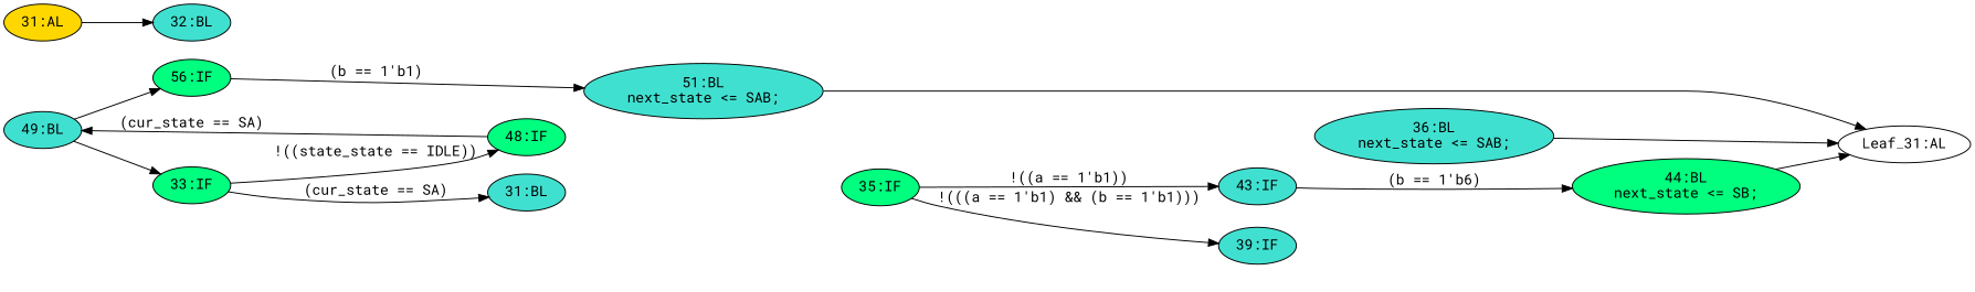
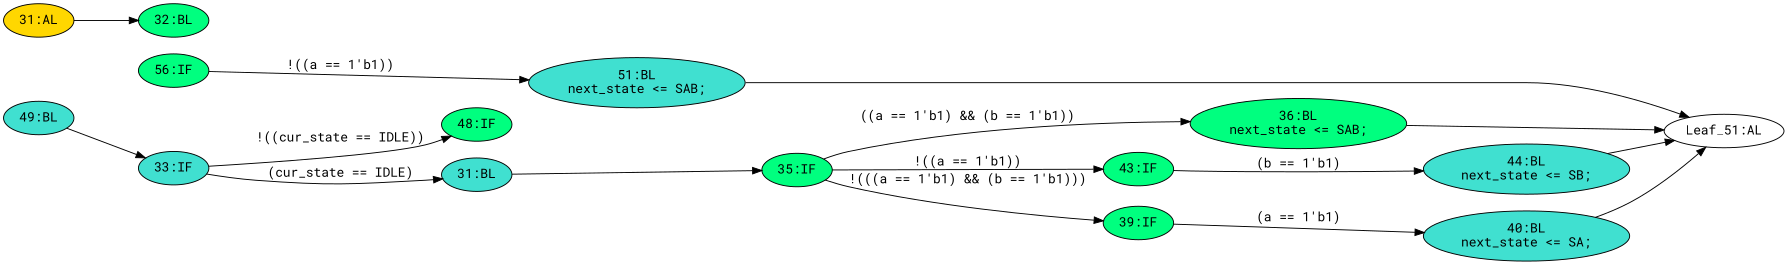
  strict digraph {
    fontname="Roboto Mono"
    rankdir=LR
    node [fillcolor=turquoise fontname="Roboto Mono" statements="[]" style=filled typ=Block]
    edge [cond="[]" fontname="Roboto Mono" lineno=None]
-   n2 [def_var="['next_state']" label="Leaf_31:AL" fillcolor="" statements="" style="" typ=""]
+   n1 [ast="<pyverilog.vparser.ast.Block object at 0x7ff6bf898750>" label="40:BL\nnext_state <= SA;" statements="[<pyverilog.vparser.ast.NonblockingSubstitution object at 0x7ff6bfd6ba10>]"]
+   n2 [def_var="['next_state']" label="Leaf_51:AL" fillcolor="" statements="" style="" typ=""]
    n3 [ast="<pyverilog.vparser.ast.IfStatement object at 0x7ff6bf898790>" fillcolor=springgreen label="48:IF" typ=IfStatement]
    n4 [ast="<pyverilog.vparser.ast.Block object at 0x7ff6bf898850>" label="49:BL"]
    n5 [ast="<pyverilog.vparser.ast.IfStatement object at 0x7ff6bf898890>" fillcolor=springgreen label="56:IF" typ=IfStatement]
-   n6 [ast="<pyverilog.vparser.ast.IfStatement object at 0x7ff6bf88b1d0>" fillcolor=springgreen label="33:IF" typ=IfStatement]
+   n6 [ast="<pyverilog.vparser.ast.IfStatement object at 0x7ff6bf88b1d0>" label="33:IF" typ=IfStatement]
    n7 [ast="<pyverilog.vparser.ast.Block object at 0x7ff6bf8988d0>" label="51:BL\nnext_state <= SAB;" statements="[<pyverilog.vparser.ast.NonblockingSubstitution object at 0x7ff6bf898910>]"]
-   n8 [ast="<pyverilog.vparser.ast.Block object at 0x7ff6bf898d50>" fillcolor=springgreen label="44:BL\nnext_state <= SB;" statements="[<pyverilog.vparser.ast.NonblockingSubstitution object at 0x7ff6bf898c10>]"]
+   n8 [ast="<pyverilog.vparser.ast.Block object at 0x7ff6bf898d50>" label="44:BL\nnext_state <= SB;" statements="[<pyverilog.vparser.ast.NonblockingSubstitution object at 0x7ff6bf898c10>]"]
    n9 [ast="<pyverilog.vparser.ast.Always object at 0x7ff6bf88b5d0>" clk_sens=False fillcolor=gold label="31:AL" sens="['cur_state', 'a', 'b']" typ=Always use_var="['a', 'cur_state', 'IDLE', 'b', 'SA']"]
-   n10 [ast="<pyverilog.vparser.ast.Block object at 0x7ff6bf88b550>" label="32:BL"]
+   n10 [ast="<pyverilog.vparser.ast.Block object at 0x7ff6bf88b550>" fillcolor=springgreen label="32:BL"]
    n11 [ast="<pyverilog.vparser.ast.Block object at 0x7ff6bf88b210>" label="31:BL"]
-   n12 [ast="<pyverilog.vparser.ast.IfStatement object at 0x7ff6bf898e10>" label="43:IF" typ=IfStatement]
+   n12 [ast="<pyverilog.vparser.ast.IfStatement object at 0x7ff6bf898e10>" fillcolor=springgreen label="43:IF" typ=IfStatement]
    n13 [ast="<pyverilog.vparser.ast.IfStatement object at 0x7ff6bf88b250>" fillcolor=springgreen label="35:IF" typ=IfStatement]
-   n14 [ast="<pyverilog.vparser.ast.IfStatement object at 0x7ff6bf898dd0>" label="39:IF" typ=IfStatement]
-   n15 [ast="<pyverilog.vparser.ast.Block object at 0x7ff6bf88b150>" label="36:BL\nnext_state <= SAB;" statements="[<pyverilog.vparser.ast.NonblockingSubstitution object at 0x7ff6bf898fd0>]"]
-   n3 -> n4 [cond="['cur_state', 'SA']" label="(cur_state == SA)" lineno=48]
-   n4 -> n5
+   n14 [ast="<pyverilog.vparser.ast.IfStatement object at 0x7ff6bf898dd0>" fillcolor=springgreen label="39:IF" typ=IfStatement]
+   n15 [ast="<pyverilog.vparser.ast.Block object at 0x7ff6bf88b150>" fillcolor=springgreen label="36:BL\nnext_state <= SAB;" statements="[<pyverilog.vparser.ast.NonblockingSubstitution object at 0x7ff6bf898fd0>]"]
+   n1 -> n2
    n4 -> n6
-   n5 -> n7 [cond="['b']" label="(b == 1'b1)" lineno=50]
-   n6 -> n3 [cond="['cur_state', 'IDLE']" label="!((state_state == IDLE))" lineno=33]
-   n6 -> n11 [cond="['cur_state', 'IDLE']" label="(cur_state == SA)" lineno=33]
+   n5 -> n7 [cond="['b']" label="!((a == 1'b1))" lineno=50]
+   n6 -> n3 [cond="['cur_state', 'IDLE']" label="!((cur_state == IDLE))" lineno=33]
+   n6 -> n11 [cond="['cur_state', 'IDLE']" label="(cur_state == IDLE)" lineno=33]
    n7 -> n2
    n8 -> n2
    n9 -> n10
-   n12 -> n8 [cond="['b']" label="(b == 1'b6)" lineno=43]
+   n11 -> n13
+   n12 -> n8 [cond="['b']" label="(b == 1'b1)" lineno=43]
    n13 -> n12 [cond="['a']" label="!((a == 1'b1))" lineno=39]
    n13 -> n14 [cond="['a', 'b']" label="!(((a == 1'b1) && (b == 1'b1)))" lineno=35]
+   n13 -> n15 [cond="['a', 'b']" label="((a == 1'b1) && (b == 1'b1))" lineno=35]
+   n14 -> n1 [cond="['a']" label="(a == 1'b1)" lineno=39]
    n15 -> n2
  }
